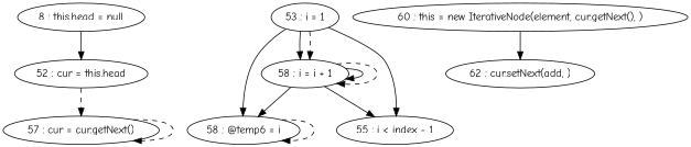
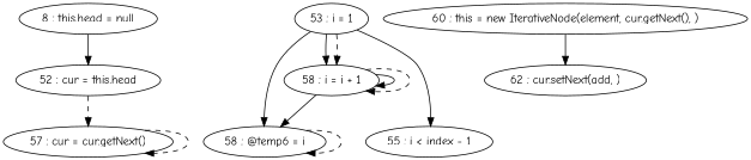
  digraph {
    fontname="Comic Neue"
    node [fontname="Comic Neue"]
    edge [fontname="Comic Neue"]
    "8 : this.head = null"
    "52 : cur = this.head"
    "57 : cur = cur.getNext()"
    "53 : i = 1"
    "58 : @temp6 = i"
    "55 : i < index - 1"
    "58 : i = i + 1"
    n8 [label="60 : this = new IterativeNode(element, cur.getNext(), )"]
    "62 : cur.setNext(add, )"
    "8 : this.head = null" -> "52 : cur = this.head"
    "52 : cur = this.head" -> "57 : cur = cur.getNext()" [style=dashed]
    "57 : cur = cur.getNext()" -> "57 : cur = cur.getNext()" [style=dashed]
    "53 : i = 1" -> "58 : @temp6 = i"
    "53 : i = 1" -> "55 : i < index - 1"
    "53 : i = 1" -> "58 : i = i + 1"
    "53 : i = 1" -> "58 : i = i + 1" [style=dashed]
    "58 : @temp6 = i" -> "58 : @temp6 = i" [style=dashed]
    "58 : i = i + 1" -> "58 : @temp6 = i"
-   "58 : i = i + 1" -> "55 : i < index - 1"
    "58 : i = i + 1" -> "58 : i = i + 1"
    "58 : i = i + 1" -> "58 : i = i + 1" [style=dashed]
    n8 -> "62 : cur.setNext(add, )"
  }
